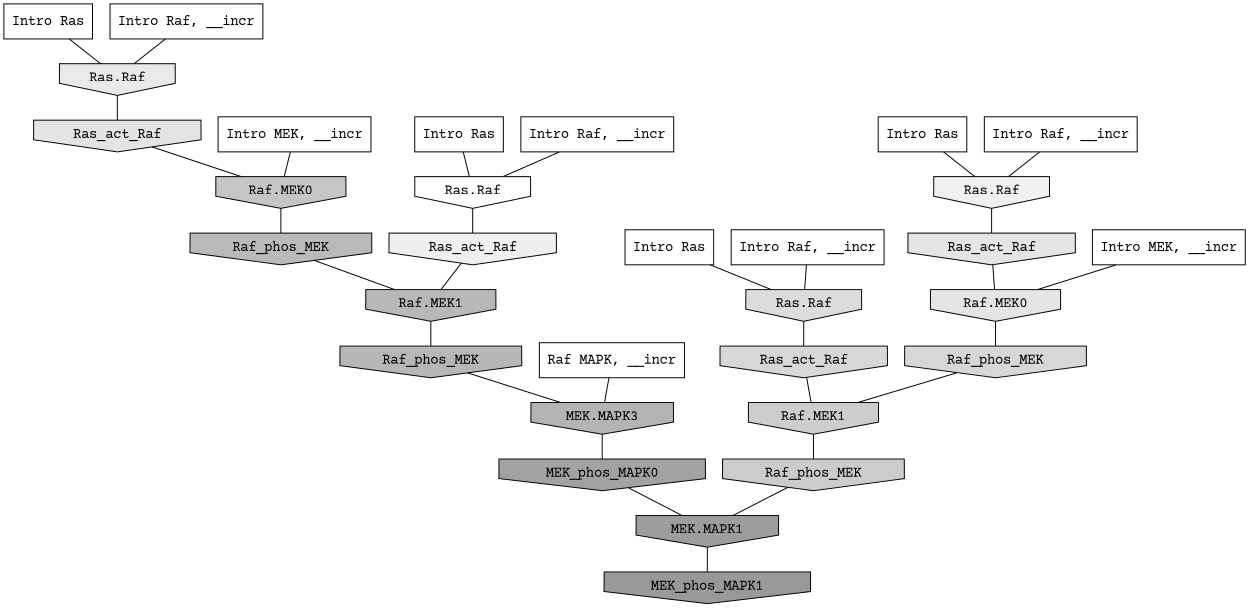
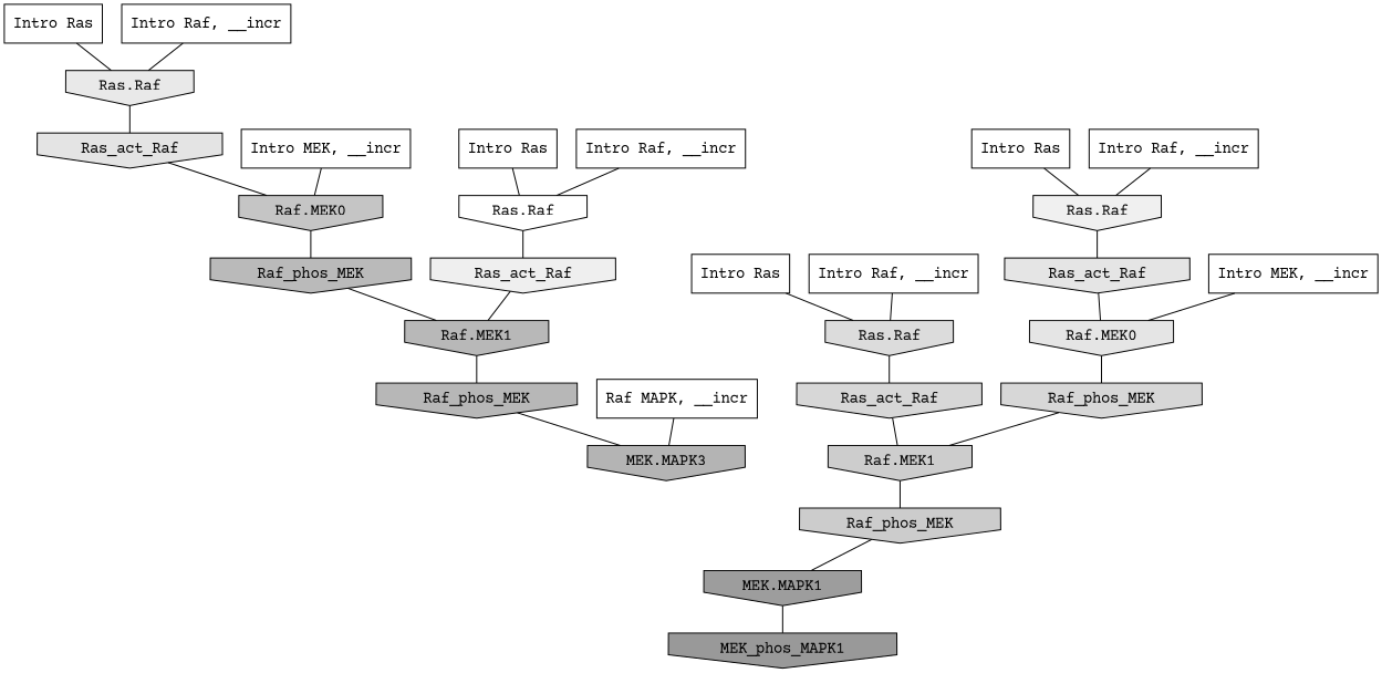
  digraph {
    fontname="Courier Prime"
    rankdir=TB
    ranksep=0.30
    node [fillcolor="0.000 0.000 1.000" fontname="Courier Prime" shape=invhouse style=filled]
    edge [color="0.000 0.000 0.000" dir=none fontname="Courier Prime"]
    n1 [label="Intro Ras" shape=rectangle]
    n2 [label="Ras.Raf"]
    n3 [fillcolor="0.000 0.000 0.936" label=Ras_act_Raf]
    n4 [label="Intro Ras" shape=rectangle]
    n5 [fillcolor="0.000 0.000 0.940" label="Ras.Raf"]
    n6 [fillcolor="0.000 0.000 0.897" label=Ras_act_Raf]
    n7 [label="Intro Ras" shape=rectangle]
    n8 [fillcolor="0.000 0.000 0.913" label="Ras.Raf"]
    n9 [fillcolor="0.000 0.000 0.893" label=Ras_act_Raf]
    n10 [label="Intro Ras" shape=rectangle]
    n11 [fillcolor="0.000 0.000 0.861" label="Ras.Raf"]
    n12 [fillcolor="0.000 0.000 0.843" label=Ras_act_Raf]
    n13 [label="Intro Raf, __incr" shape=rectangle]
    n14 [label="Intro Raf, __incr" shape=rectangle]
    n15 [label="Intro Raf, __incr" shape=rectangle]
    n16 [label="Intro Raf, __incr" shape=rectangle]
    n17 [label="Intro MEK, __incr" shape=rectangle]
    n18 [fillcolor="0.000 0.000 0.773" label="Raf.MEK0"]
    n19 [fillcolor="0.000 0.000 0.730" label=Raf_phos_MEK]
    n20 [label="Intro MEK, __incr" shape=rectangle]
    n21 [fillcolor="0.000 0.000 0.897" label="Raf.MEK0"]
    n22 [fillcolor="0.000 0.000 0.843" label=Raf_phos_MEK]
    n23 [label="Raf MAPK, __incr" shape=rectangle]
    n24 [fillcolor="0.000 0.000 0.705" label="MEK.MAPK3"]
-   n25 [fillcolor="0.000 0.000 0.635" label=MEK_phos_MAPK0]
    n26 [fillcolor="0.000 0.000 0.720" label="Raf.MEK1"]
    n27 [fillcolor="0.000 0.000 0.718" label=Raf_phos_MEK]
    n28 [fillcolor="0.000 0.000 0.802" label="Raf.MEK1"]
    n29 [fillcolor="0.000 0.000 0.799" label=Raf_phos_MEK]
    n30 [fillcolor="0.000 0.000 0.617" label="MEK.MAPK1"]
    n31 [fillcolor="0.000 0.000 0.600" label=MEK_phos_MAPK1]
    n1 -> n2
    n2 -> n3
    n3 -> n26
    n4 -> n5
    n5 -> n6
    n6 -> n21
    n7 -> n8
    n8 -> n9
    n9 -> n18
    n10 -> n11
    n11 -> n12
    n12 -> n28
    n13 -> n11
    n14 -> n5
    n15 -> n8
    n16 -> n2
    n17 -> n18
    n18 -> n19
    n19 -> n26
    n20 -> n21
    n21 -> n22
    n22 -> n28
    n23 -> n24
-   n24 -> n25
-   n25 -> n30
    n26 -> n27
    n27 -> n24
    n28 -> n29
    n29 -> n30
    n30 -> n31
  }
